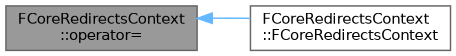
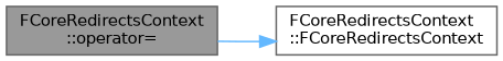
  digraph {
    rankdir=LR
    node [fontname=Helvetica fontsize=10 shape=box style=filled]
    n1 [color=gray40 fillcolor=grey60 fontcolor=black height=0.2 label="FCoreRedirectsContext\l::operator=" width=0.4]
    n2 [color=grey40 fillcolor=white height=0.2 label="FCoreRedirectsContext\l::FCoreRedirectsContext" width=0.4]
-   n2 -> n1 [color=steelblue1 fontname=Helvetica fontsize=10 labelfontname=Helvetica labelfontsize=10 style=solid]
+   n1 -> n2 [color=steelblue1 fontname=Helvetica fontsize=10 labelfontname=Helvetica labelfontsize=10 style=solid]
  }
